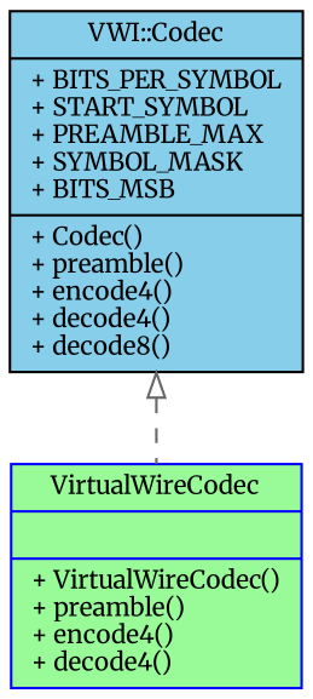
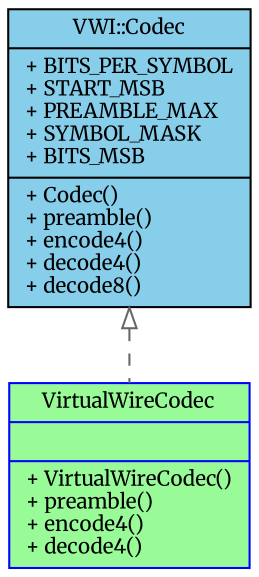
  digraph {
    fontname=Merriweather
    node [fontname=Merriweather fontsize=10 shape=record style=filled]
    n1 [color=blue fillcolor=palegreen fontcolor=black height=0.2 label="{VirtualWireCodec\n||+ VirtualWireCodec()\l+ preamble()\l+ encode4()\l+ decode4()\l}" width=0.4]
-   n2 [color=black fillcolor=skyblue height=0.2 label="{VWI::Codec\n|+ BITS_PER_SYMBOL\l+ START_SYMBOL\l+ PREAMBLE_MAX\l+ SYMBOL_MASK\l+ BITS_MSB\l|+ Codec()\l+ preamble()\l+ encode4()\l+ decode4()\l+ decode8()\l}" width=0.4]
+   n2 [color=black fillcolor=skyblue height=0.2 label="{VWI::Codec\n|+ BITS_PER_SYMBOL\l+ START_MSB\l+ PREAMBLE_MAX\l+ SYMBOL_MASK\l+ BITS_MSB\l|+ Codec()\l+ preamble()\l+ encode4()\l+ decode4()\l+ decode8()\l}" width=0.4]
    n2 -> n1 [arrowtail=onormal color=gray40 dir=back fontname=Merriweather fontsize=10 labelfontname=Helvetica labelfontsize=10 style=dashed]
  }
